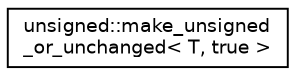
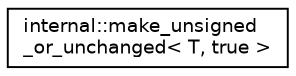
  digraph {
    rankdir=LR
-   n1 [color=black fillcolor=white fontname=Helvetica fontsize=10 height=0.2 label="unsigned::make_unsigned\l_or_unchanged\< T, true \>" shape=record style=filled width=0.4]
+   n1 [color=black fillcolor=white fontname=Helvetica fontsize=10 height=0.2 label="internal::make_unsigned\l_or_unchanged\< T, true \>" shape=record style=filled width=0.4]
  }
